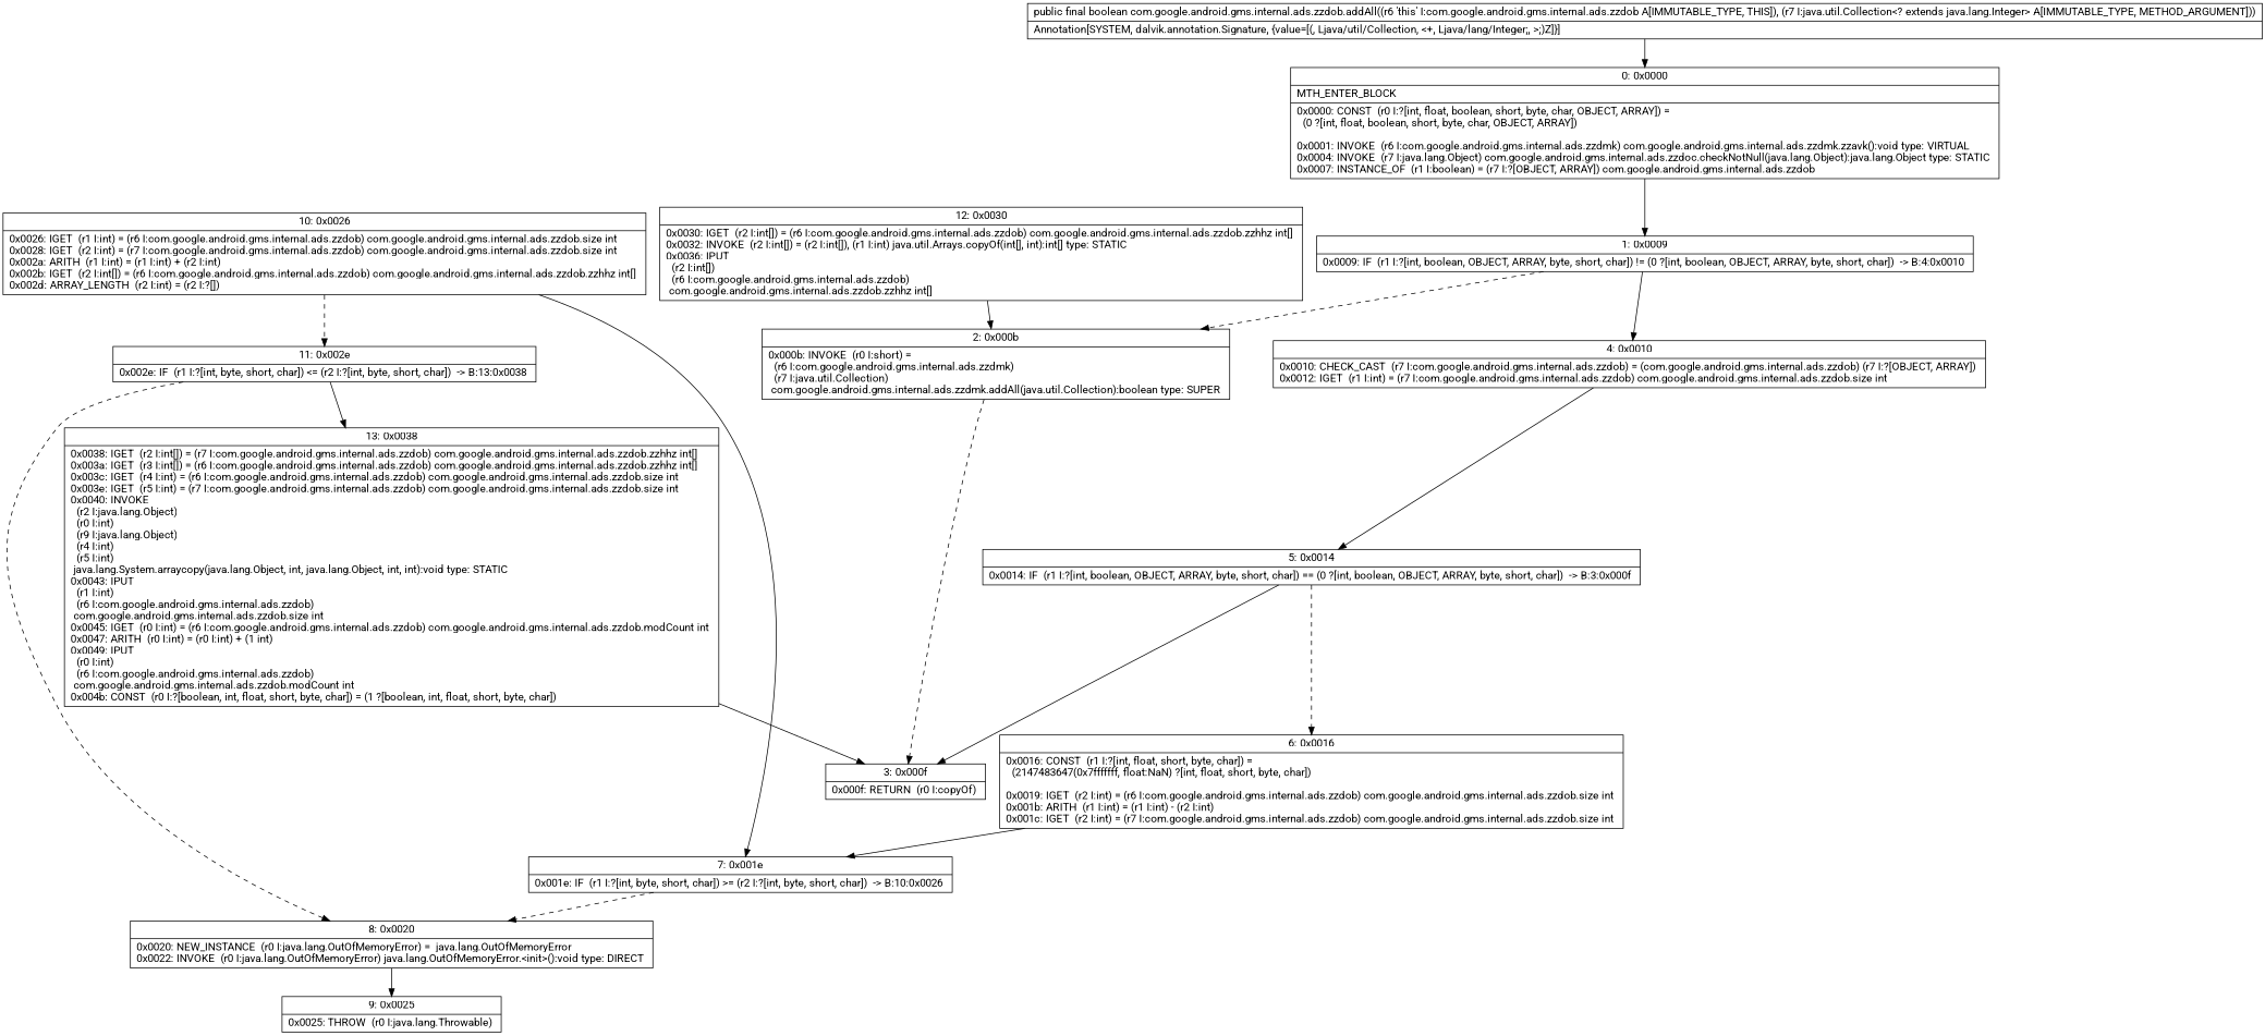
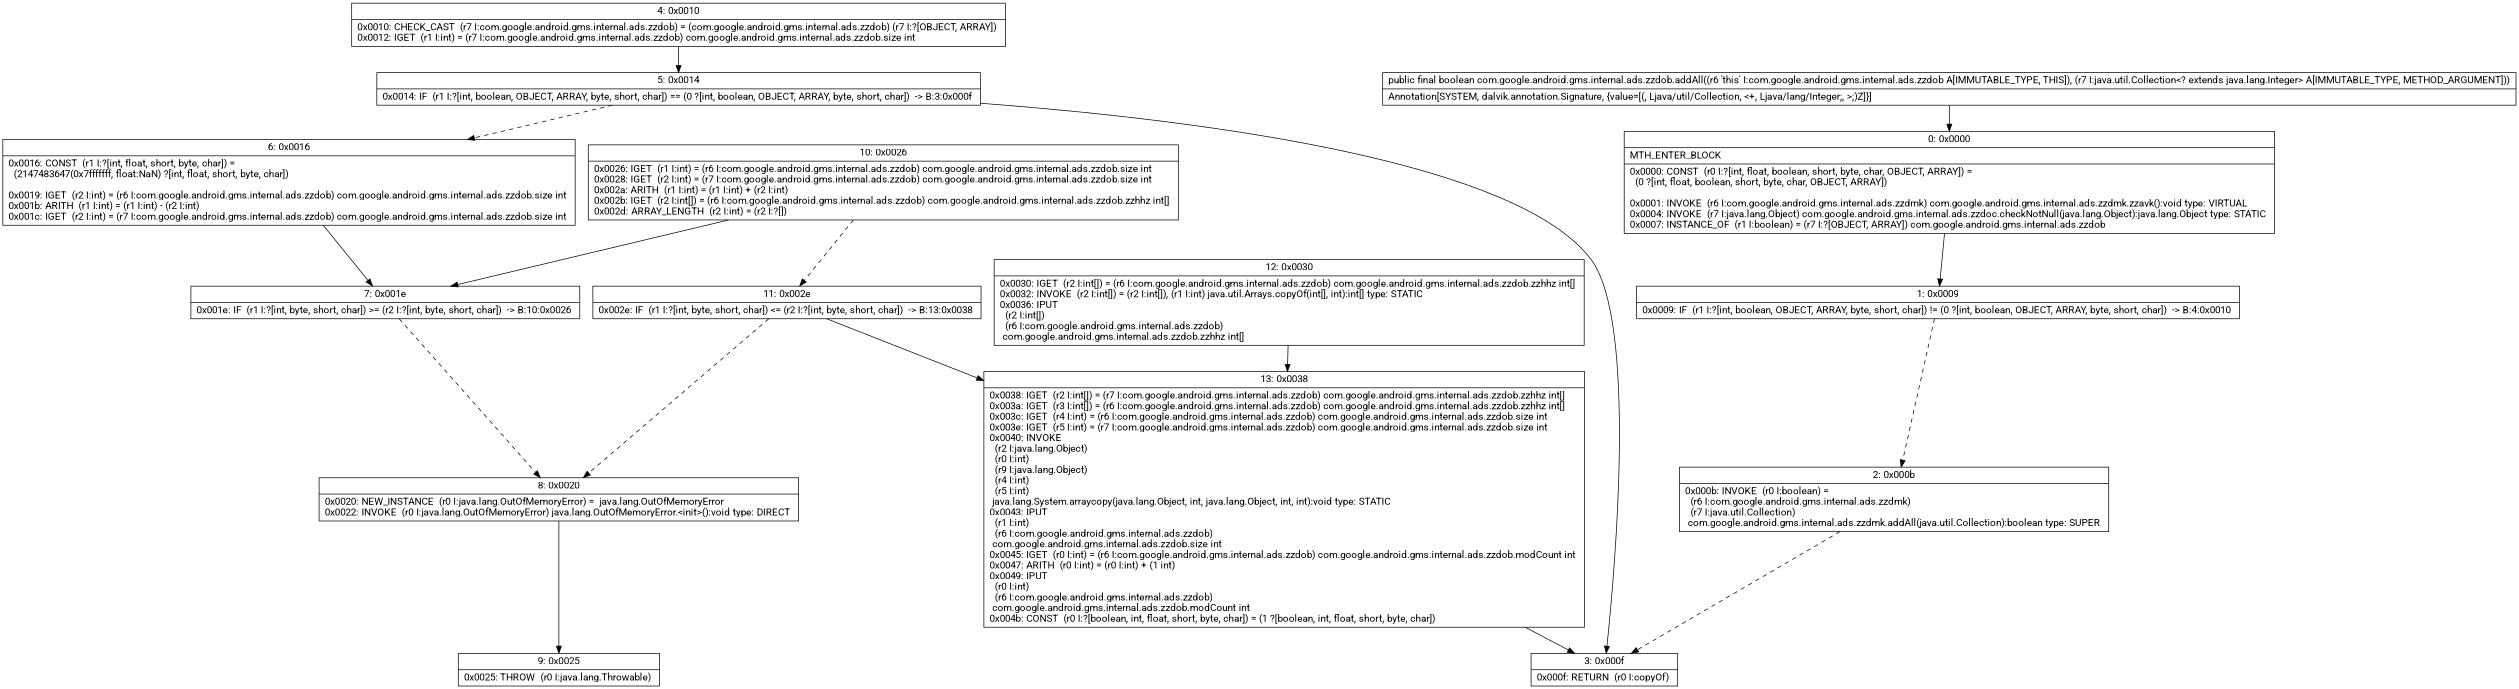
  digraph {
    fontname=Roboto
    node [fontname=Roboto shape=record]
    edge [fontname=Roboto]
    n1 [label="{0\:\ 0x0000|MTH_ENTER_BLOCK\l|0x0000: CONST  (r0 I:?[int, float, boolean, short, byte, char, OBJECT, ARRAY]) = \l  (0 ?[int, float, boolean, short, byte, char, OBJECT, ARRAY])\l \l0x0001: INVOKE  (r6 I:com.google.android.gms.internal.ads.zzdmk) com.google.android.gms.internal.ads.zzdmk.zzavk():void type: VIRTUAL \l0x0004: INVOKE  (r7 I:java.lang.Object) com.google.android.gms.internal.ads.zzdoc.checkNotNull(java.lang.Object):java.lang.Object type: STATIC \l0x0007: INSTANCE_OF  (r1 I:boolean) = (r7 I:?[OBJECT, ARRAY]) com.google.android.gms.internal.ads.zzdob \l}"]
    n2 [label="{1\:\ 0x0009|0x0009: IF  (r1 I:?[int, boolean, OBJECT, ARRAY, byte, short, char]) != (0 ?[int, boolean, OBJECT, ARRAY, byte, short, char])  \-\> B:4:0x0010 \l}"]
-   n3 [label="{2\:\ 0x000b|0x000b: INVOKE  (r0 I:short) = \l  (r6 I:com.google.android.gms.internal.ads.zzdmk)\l  (r7 I:java.util.Collection)\l com.google.android.gms.internal.ads.zzdmk.addAll(java.util.Collection):boolean type: SUPER \l}"]
+   n3 [label="{2\:\ 0x000b|0x000b: INVOKE  (r0 I:boolean) = \l  (r6 I:com.google.android.gms.internal.ads.zzdmk)\l  (r7 I:java.util.Collection)\l com.google.android.gms.internal.ads.zzdmk.addAll(java.util.Collection):boolean type: SUPER \l}"]
    n4 [label="{4\:\ 0x0010|0x0010: CHECK_CAST  (r7 I:com.google.android.gms.internal.ads.zzdob) = (com.google.android.gms.internal.ads.zzdob) (r7 I:?[OBJECT, ARRAY]) \l0x0012: IGET  (r1 I:int) = (r7 I:com.google.android.gms.internal.ads.zzdob) com.google.android.gms.internal.ads.zzdob.size int \l}"]
    n5 [label="{3\:\ 0x000f|0x000f: RETURN  (r0 I:copyOf) \l}"]
    n6 [label="{5\:\ 0x0014|0x0014: IF  (r1 I:?[int, boolean, OBJECT, ARRAY, byte, short, char]) == (0 ?[int, boolean, OBJECT, ARRAY, byte, short, char])  \-\> B:3:0x000f \l}"]
    n7 [label="{6\:\ 0x0016|0x0016: CONST  (r1 I:?[int, float, short, byte, char]) = \l  (2147483647(0x7fffffff, float:NaN) ?[int, float, short, byte, char])\l \l0x0019: IGET  (r2 I:int) = (r6 I:com.google.android.gms.internal.ads.zzdob) com.google.android.gms.internal.ads.zzdob.size int \l0x001b: ARITH  (r1 I:int) = (r1 I:int) \- (r2 I:int) \l0x001c: IGET  (r2 I:int) = (r7 I:com.google.android.gms.internal.ads.zzdob) com.google.android.gms.internal.ads.zzdob.size int \l}"]
    n8 [label="{7\:\ 0x001e|0x001e: IF  (r1 I:?[int, byte, short, char]) \>= (r2 I:?[int, byte, short, char])  \-\> B:10:0x0026 \l}"]
    n9 [label="{8\:\ 0x0020|0x0020: NEW_INSTANCE  (r0 I:java.lang.OutOfMemoryError) =  java.lang.OutOfMemoryError \l0x0022: INVOKE  (r0 I:java.lang.OutOfMemoryError) java.lang.OutOfMemoryError.\<init\>():void type: DIRECT \l}"]
    n10 [label="{9\:\ 0x0025|0x0025: THROW  (r0 I:java.lang.Throwable) \l}"]
    n11 [label="{10\:\ 0x0026|0x0026: IGET  (r1 I:int) = (r6 I:com.google.android.gms.internal.ads.zzdob) com.google.android.gms.internal.ads.zzdob.size int \l0x0028: IGET  (r2 I:int) = (r7 I:com.google.android.gms.internal.ads.zzdob) com.google.android.gms.internal.ads.zzdob.size int \l0x002a: ARITH  (r1 I:int) = (r1 I:int) + (r2 I:int) \l0x002b: IGET  (r2 I:int[]) = (r6 I:com.google.android.gms.internal.ads.zzdob) com.google.android.gms.internal.ads.zzdob.zzhhz int[] \l0x002d: ARRAY_LENGTH  (r2 I:int) = (r2 I:?[]) \l}"]
    n12 [label="{11\:\ 0x002e|0x002e: IF  (r1 I:?[int, byte, short, char]) \<= (r2 I:?[int, byte, short, char])  \-\> B:13:0x0038 \l}"]
    n13 [label="{13\:\ 0x0038|0x0038: IGET  (r2 I:int[]) = (r7 I:com.google.android.gms.internal.ads.zzdob) com.google.android.gms.internal.ads.zzdob.zzhhz int[] \l0x003a: IGET  (r3 I:int[]) = (r6 I:com.google.android.gms.internal.ads.zzdob) com.google.android.gms.internal.ads.zzdob.zzhhz int[] \l0x003c: IGET  (r4 I:int) = (r6 I:com.google.android.gms.internal.ads.zzdob) com.google.android.gms.internal.ads.zzdob.size int \l0x003e: IGET  (r5 I:int) = (r7 I:com.google.android.gms.internal.ads.zzdob) com.google.android.gms.internal.ads.zzdob.size int \l0x0040: INVOKE  \l  (r2 I:java.lang.Object)\l  (r0 I:int)\l  (r9 I:java.lang.Object)\l  (r4 I:int)\l  (r5 I:int)\l java.lang.System.arraycopy(java.lang.Object, int, java.lang.Object, int, int):void type: STATIC \l0x0043: IPUT  \l  (r1 I:int)\l  (r6 I:com.google.android.gms.internal.ads.zzdob)\l com.google.android.gms.internal.ads.zzdob.size int \l0x0045: IGET  (r0 I:int) = (r6 I:com.google.android.gms.internal.ads.zzdob) com.google.android.gms.internal.ads.zzdob.modCount int \l0x0047: ARITH  (r0 I:int) = (r0 I:int) + (1 int) \l0x0049: IPUT  \l  (r0 I:int)\l  (r6 I:com.google.android.gms.internal.ads.zzdob)\l com.google.android.gms.internal.ads.zzdob.modCount int \l0x004b: CONST  (r0 I:?[boolean, int, float, short, byte, char]) = (1 ?[boolean, int, float, short, byte, char]) \l}"]
    n14 [label="{12\:\ 0x0030|0x0030: IGET  (r2 I:int[]) = (r6 I:com.google.android.gms.internal.ads.zzdob) com.google.android.gms.internal.ads.zzdob.zzhhz int[] \l0x0032: INVOKE  (r2 I:int[]) = (r2 I:int[]), (r1 I:int) java.util.Arrays.copyOf(int[], int):int[] type: STATIC \l0x0036: IPUT  \l  (r2 I:int[])\l  (r6 I:com.google.android.gms.internal.ads.zzdob)\l com.google.android.gms.internal.ads.zzdob.zzhhz int[] \l}"]
    n15 [label="{public final boolean com.google.android.gms.internal.ads.zzdob.addAll((r6 'this' I:com.google.android.gms.internal.ads.zzdob A[IMMUTABLE_TYPE, THIS]), (r7 I:java.util.Collection\<? extends java.lang.Integer\> A[IMMUTABLE_TYPE, METHOD_ARGUMENT]))  | Annotation[SYSTEM, dalvik.annotation.Signature, \{value=[(, Ljava\/util\/Collection, \<+, Ljava\/lang\/Integer;, \>;)Z]\}]\l}"]
    n1 -> n2
    n2 -> n3 [style=dashed]
-   n2 -> n4
    n3 -> n5 [style=dashed]
    n4 -> n6
    n6 -> n5
    n6 -> n7 [style=dashed]
    n7 -> n8
    n8 -> n9 [style=dashed]
    n9 -> n10
    n11 -> n8
    n11 -> n12 [style=dashed]
    n12 -> n9 [style=dashed]
    n12 -> n13
    n13 -> n5
-   n14 -> n3
+   n14 -> n13
    n15 -> n1
  }
